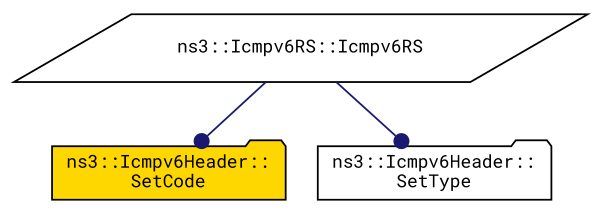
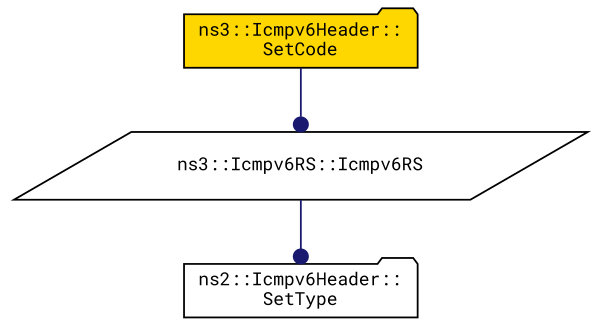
  digraph {
    fontname="Roboto Mono"
    rankdir=TB
    node [color=black fillcolor=white fontname="Roboto Mono" fontsize=10 shape=folder style=filled]
    edge [arrowhead=dot color=midnightblue fontname="Roboto Mono" fontsize=10 labelfontname=Helvetica labelfontsize=10 style=solid]
    n1 [fontcolor=black height=0.2 label="ns3::Icmpv6RS::Icmpv6RS" shape=parallelogram width=0.4]
    n2 [fillcolor=gold height=0.2 label="ns3::Icmpv6Header::\lSetCode" width=0.4]
-   n3 [height=0.2 label="ns3::Icmpv6Header::\lSetType" width=0.4]
-   n1 -> n2
+   n3 [height=0.2 label="ns2::Icmpv6Header::\lSetType" width=0.4]
+   n2 -> n1
    n1 -> n3
  }
